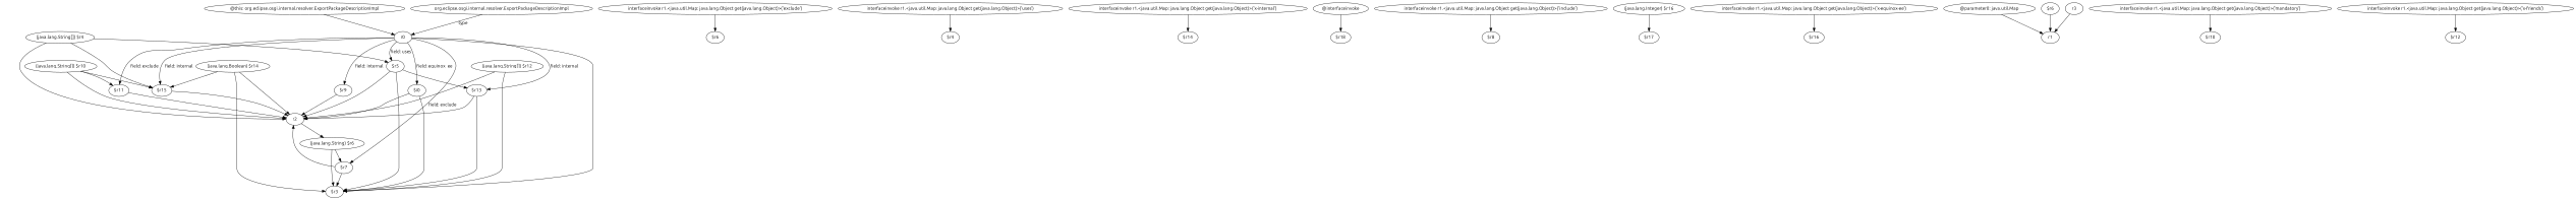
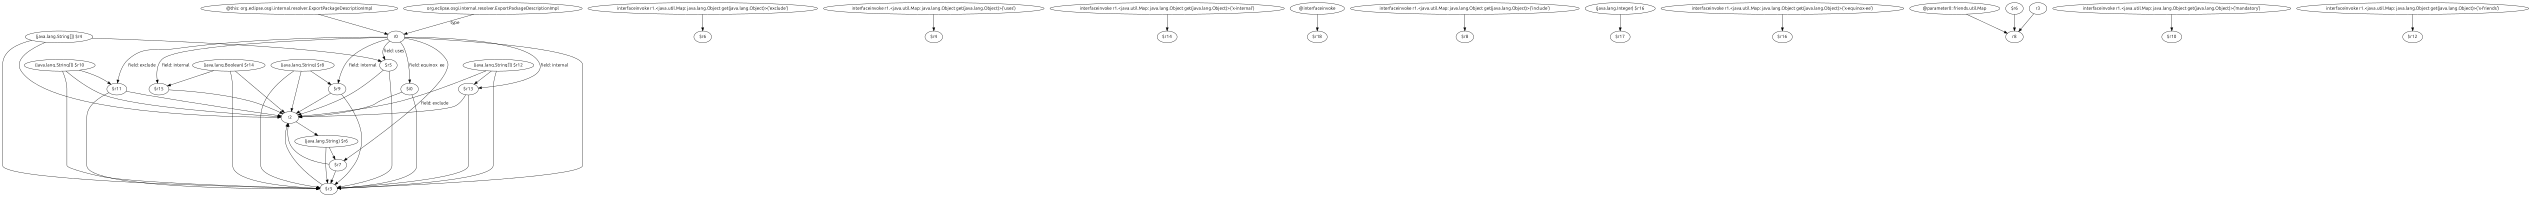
  digraph {
    fontname=Ubuntu
    node [fontname=Ubuntu]
    edge [fontname=Ubuntu]
    n1 [label="$r5"]
    n2 [label=r2]
    n3 [label="$r3"]
    n4 [label="(java.lang.String) $r6"]
    n5 [label="@this: org.eclipse.osgi.internal.resolver.ExportPackageDescriptionImpl"]
    n6 [label=r0]
    n7 [label="$r9"]
    n8 [label="$r7"]
    n9 [label="$r11"]
    n10 [label="$r13"]
    n11 [label="$r15"]
    n12 [label="$i0"]
    n13 [label="(java.lang.String[]) $r10"]
+   n14 [label="(java.lang.String) $r8"]
    n15 [label="interfaceinvoke r1.<java.util.Map: java.lang.Object get(java.lang.Object)>('exclude')"]
    n16 [label="$r6"]
    n17 [label="interfaceinvoke r1.<java.util.Map: java.lang.Object get(java.lang.Object)>('uses')"]
    n18 [label="$r4"]
    n19 [label="(java.lang.Boolean) $r14"]
    n20 [label="interfaceinvoke r1.<java.util.Map: java.lang.Object get(java.lang.Object)>('x-internal')"]
    n21 [label="$r14"]
    n22 [label="(java.lang.String[]) $r12"]
    n23 [label="@interfaceinvoke"]
    n24 [label="$r18"]
    n25 [label="interfaceinvoke r1.<java.util.Map: java.lang.Object get(java.lang.Object)>('include')"]
    n26 [label="$r8"]
    n27 [label="(java.lang.Integer) $r16"]
    n28 [label="$r17"]
    n29 [label="interfaceinvoke r1.<java.util.Map: java.lang.Object get(java.lang.Object)>('x-equinox-ee')"]
    n30 [label="$r16"]
-   n31 [label="@parameter0: java.util.Map"]
-   n32 [label=r1]
+   n31 [label="@parameter0: friends.util.Map"]
+   n32 [label=r8]
    n33 [label="(java.lang.String[]) $r4"]
    n34 [label="interfaceinvoke r1.<java.util.Map: java.lang.Object get(java.lang.Object)>('mandatory')"]
    n35 [label="$r10"]
    n36 [label="interfaceinvoke r1.<java.util.Map: java.lang.Object get(java.lang.Object)>('x-friends')"]
    n37 [label="$r12"]
    n38 [label="org.eclipse.osgi.internal.resolver.ExportPackageDescriptionImpl"]
    n39 [label="$r6"]
    n40 [label=r3]
    n1 -> n2
    n1 -> n3
    n2 -> n4
+   n3 -> n2
    n4 -> n3
    n4 -> n8
    n5 -> n6
    n6 -> n1 [label="field: uses"]
    n6 -> n3
    n6 -> n7 [label="field: internal"]
    n6 -> n8 [label="field: exclude"]
    n6 -> n9 [label="field: exclude"]
    n6 -> n10 [label="field: internal"]
    n6 -> n11 [label="field: internal"]
    n6 -> n12 [label="field: equinox_ee"]
    n7 -> n2
+   n7 -> n3
    n8 -> n2
    n8 -> n3
    n9 -> n2
+   n9 -> n3
    n10 -> n2
    n10 -> n3
    n11 -> n2
    n12 -> n2
    n12 -> n3
    n13 -> n2
-   n13 -> n11
+   n13 -> n3
    n13 -> n9
+   n14 -> n2
+   n14 -> n3
+   n14 -> n7
    n15 -> n16
    n17 -> n18
    n19 -> n2
    n19 -> n3
    n19 -> n11
    n20 -> n21
    n22 -> n2
    n22 -> n3
-   n1 -> n10
+   n22 -> n10
    n23 -> n24
    n25 -> n26
    n27 -> n28
    n29 -> n30
    n31 -> n32
    n33 -> n1
    n33 -> n2
-   n33 -> n11
+   n33 -> n3
    n34 -> n35
    n36 -> n37
    n38 -> n6 [label=type]
    n39 -> n32
    n40 -> n32
  }
